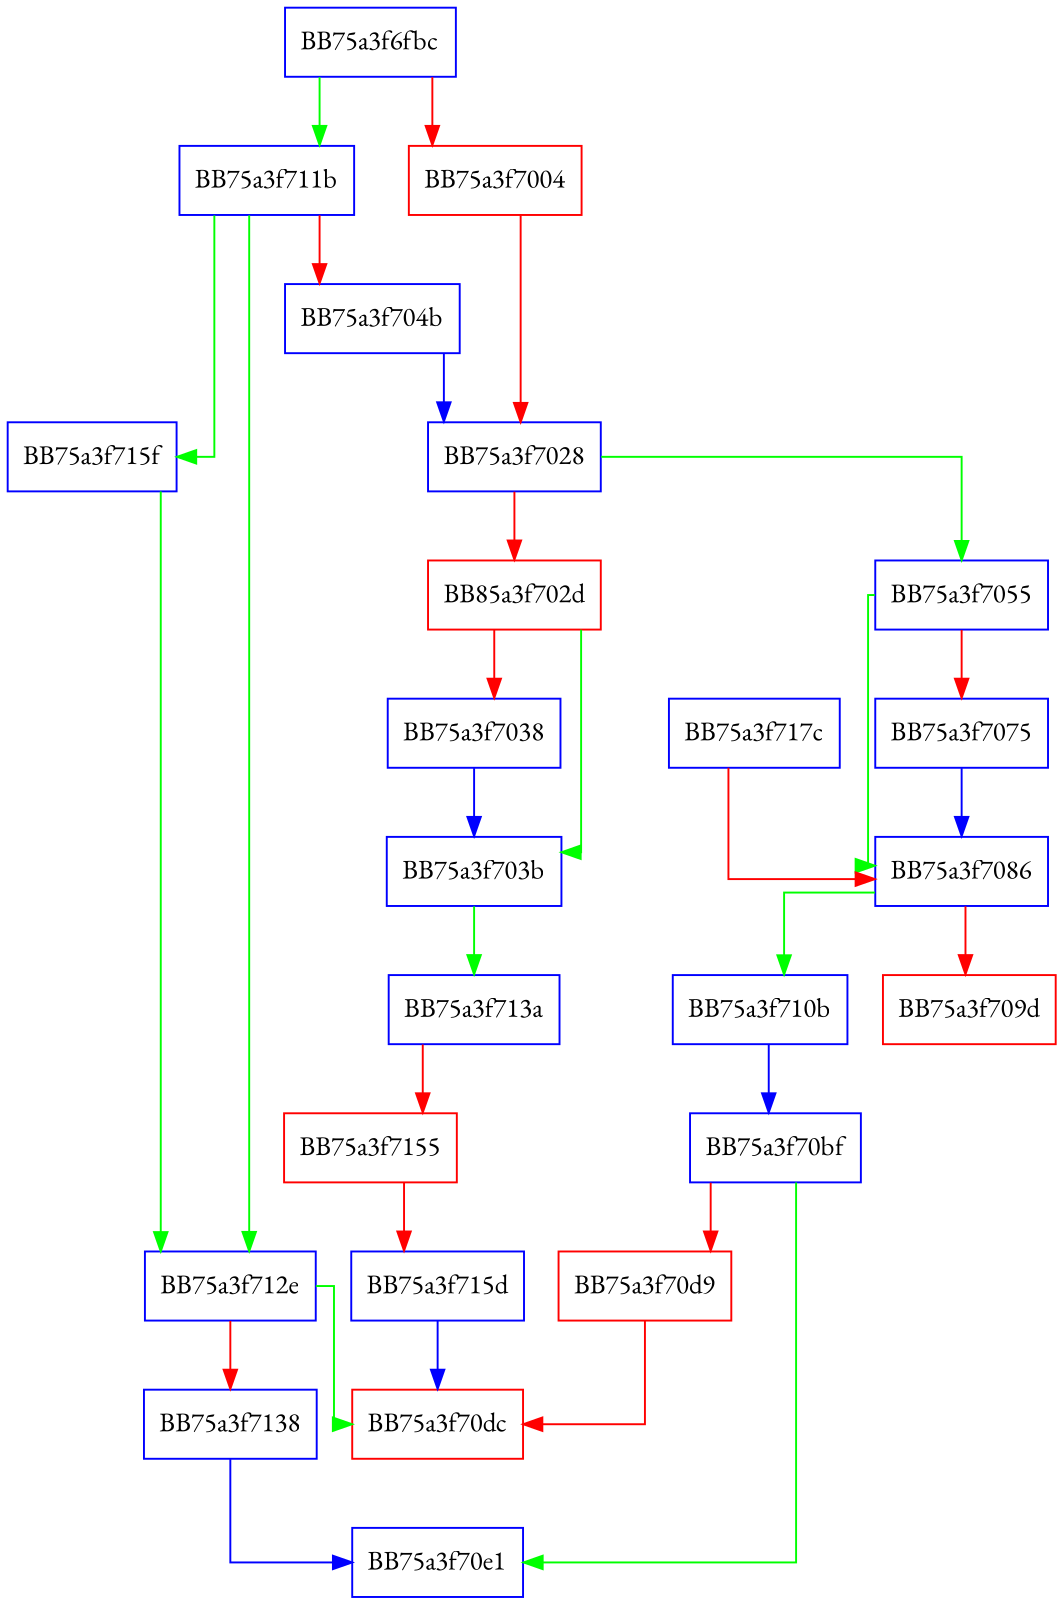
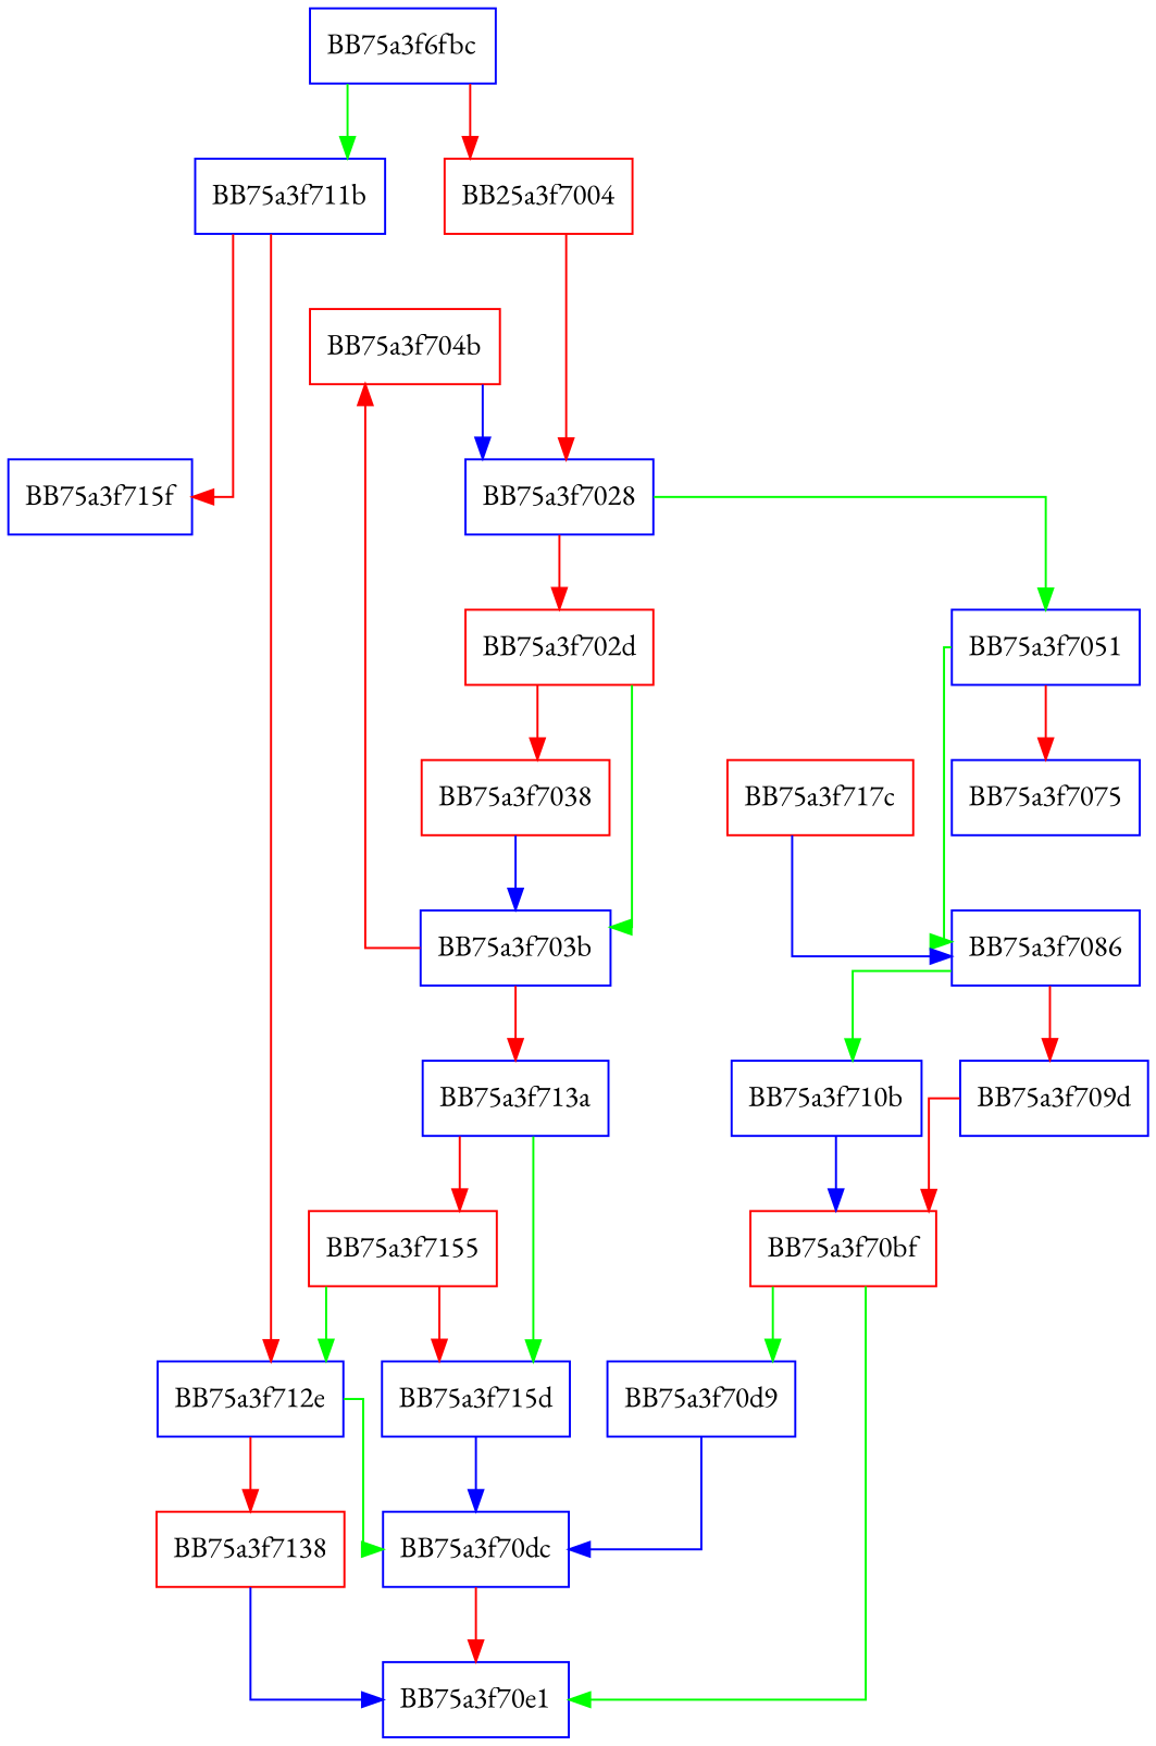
  digraph {
    fontname="EB Garamond"
    splines=ortho
    node [color=blue fontname="EB Garamond" shape=box]
    edge [color=red fontname="EB Garamond"]
    BB75a3f6fbc
    BB75a3f711b
-   BB75a3f7004 [color=red]
+   BB75a3f7004 [color=red label=BB25a3f7004]
    BB75a3f715f
    BB75a3f712e
    BB75a3f7028
-   BB75a3f70dc [color=red]
-   BB75a3f7138
-   BB75a3f7051 [label=BB75a3f7055]
-   BB75a3f702d [color=red label=BB85a3f702d]
+   BB75a3f70dc
+   BB75a3f7138 [color=red]
+   BB75a3f7051
+   BB75a3f702d [color=red]
    BB75a3f7075
    BB75a3f7086
    BB75a3f703b
-   BB75a3f7038
-   BB75a3f717c
+   BB75a3f7038 [color=red]
+   BB75a3f717c [color=red]
    BB75a3f713a
-   BB75a3f704b
+   BB75a3f704b [color=red]
    BB75a3f715d
    BB75a3f7155 [color=red]
    BB75a3f710b
-   BB75a3f709d [color=red]
-   BB75a3f70bf
+   BB75a3f709d
+   BB75a3f70bf [color=red]
    BB75a3f70e1
-   BB75a3f70d9 [color=red]
+   BB75a3f70d9
    BB75a3f6fbc -> BB75a3f711b [color=green]
    BB75a3f6fbc -> BB75a3f7004
-   BB75a3f711b -> BB75a3f715f [color=green]
-   BB75a3f711b -> BB75a3f712e [color=green]
+   BB75a3f711b -> BB75a3f715f
+   BB75a3f711b -> BB75a3f712e
    BB75a3f7004 -> BB75a3f7028
-   BB75a3f715f -> BB75a3f712e [color=green]
+   BB75a3f7155 -> BB75a3f712e [color=green]
    BB75a3f712e -> BB75a3f70dc [color=green]
    BB75a3f712e -> BB75a3f7138
    BB75a3f7028 -> BB75a3f7051 [color=green]
    BB75a3f7028 -> BB75a3f702d
+   BB75a3f70dc -> BB75a3f70e1
    BB75a3f7138 -> BB75a3f70e1 [color=blue]
    BB75a3f7051 -> BB75a3f7075
    BB75a3f7051 -> BB75a3f7086 [color=green]
    BB75a3f702d -> BB75a3f703b [color=green]
    BB75a3f702d -> BB75a3f7038
-   BB75a3f7075 -> BB75a3f7086 [color=blue]
    BB75a3f7086 -> BB75a3f710b [color=green]
    BB75a3f7086 -> BB75a3f709d
-   BB75a3f703b -> BB75a3f713a [color=green]
-   BB75a3f711b -> BB75a3f704b
+   BB75a3f703b -> BB75a3f713a
+   BB75a3f703b -> BB75a3f704b
    BB75a3f7038 -> BB75a3f703b [color=blue]
-   BB75a3f717c -> BB75a3f7086
+   BB75a3f717c -> BB75a3f7086 [color=blue]
+   BB75a3f713a -> BB75a3f715d [color=green]
    BB75a3f713a -> BB75a3f7155
    BB75a3f704b -> BB75a3f7028 [color=blue]
    BB75a3f715d -> BB75a3f70dc [color=blue]
    BB75a3f7155 -> BB75a3f715d
    BB75a3f710b -> BB75a3f70bf [color=blue]
+   BB75a3f709d -> BB75a3f70bf
    BB75a3f70bf -> BB75a3f70e1 [color=green]
-   BB75a3f70bf -> BB75a3f70d9
-   BB75a3f70d9 -> BB75a3f70dc
+   BB75a3f70bf -> BB75a3f70d9 [color=green]
+   BB75a3f70d9 -> BB75a3f70dc [color=blue]
  }
